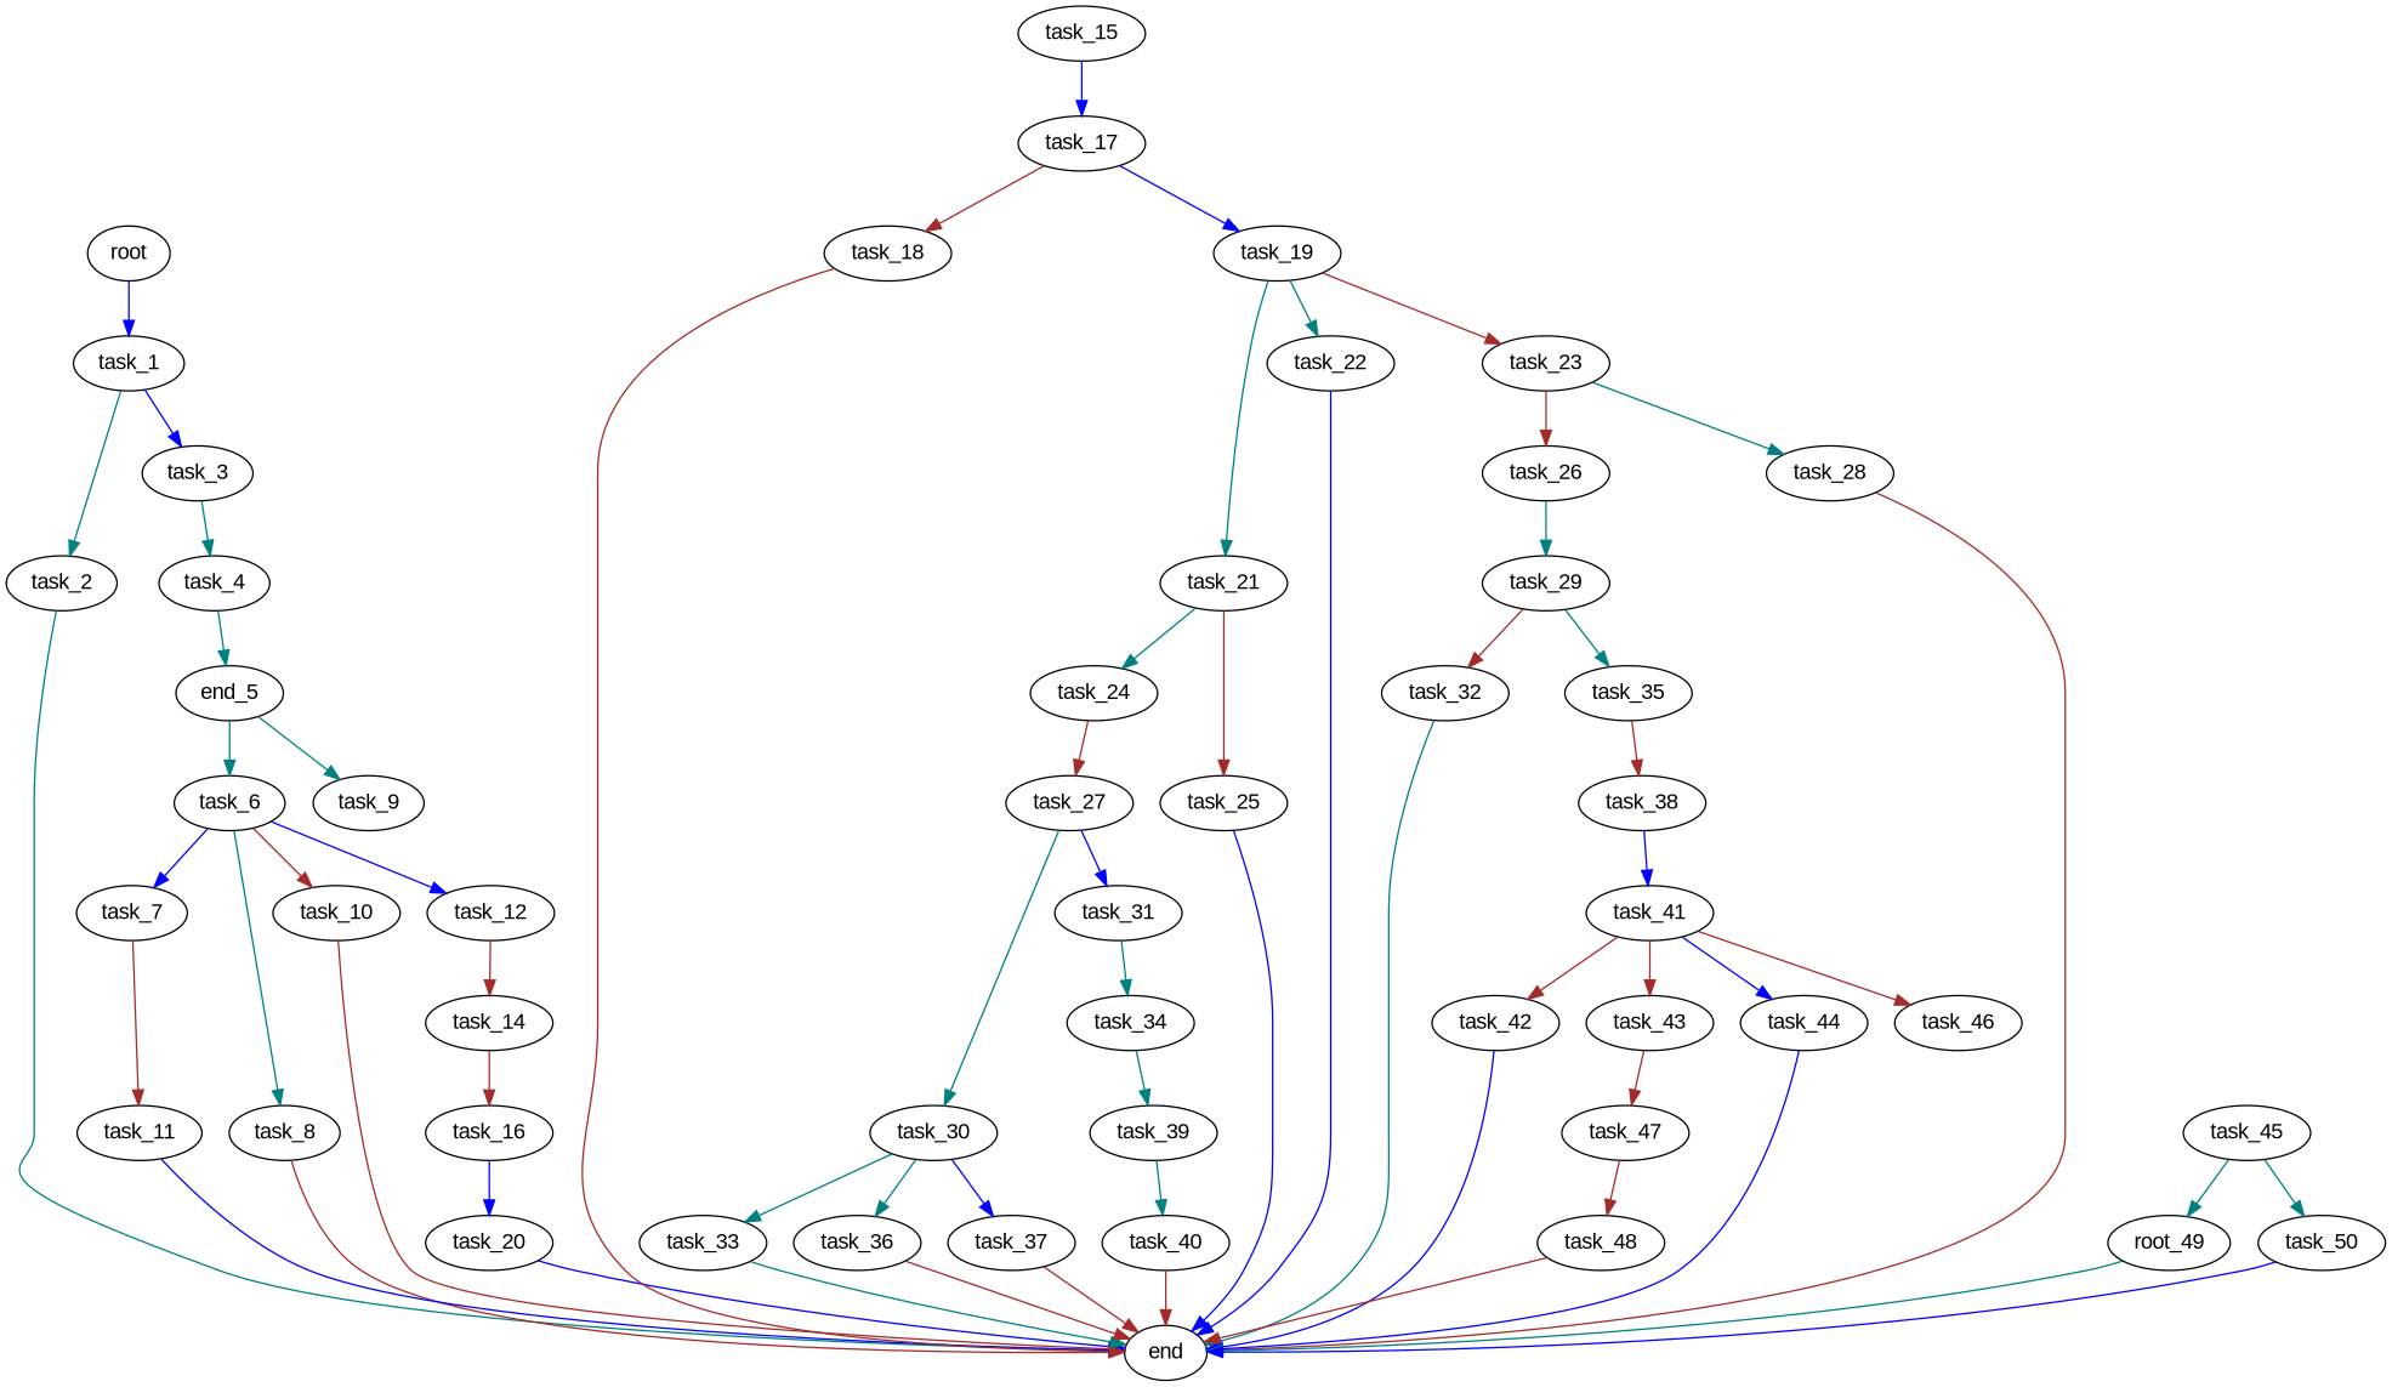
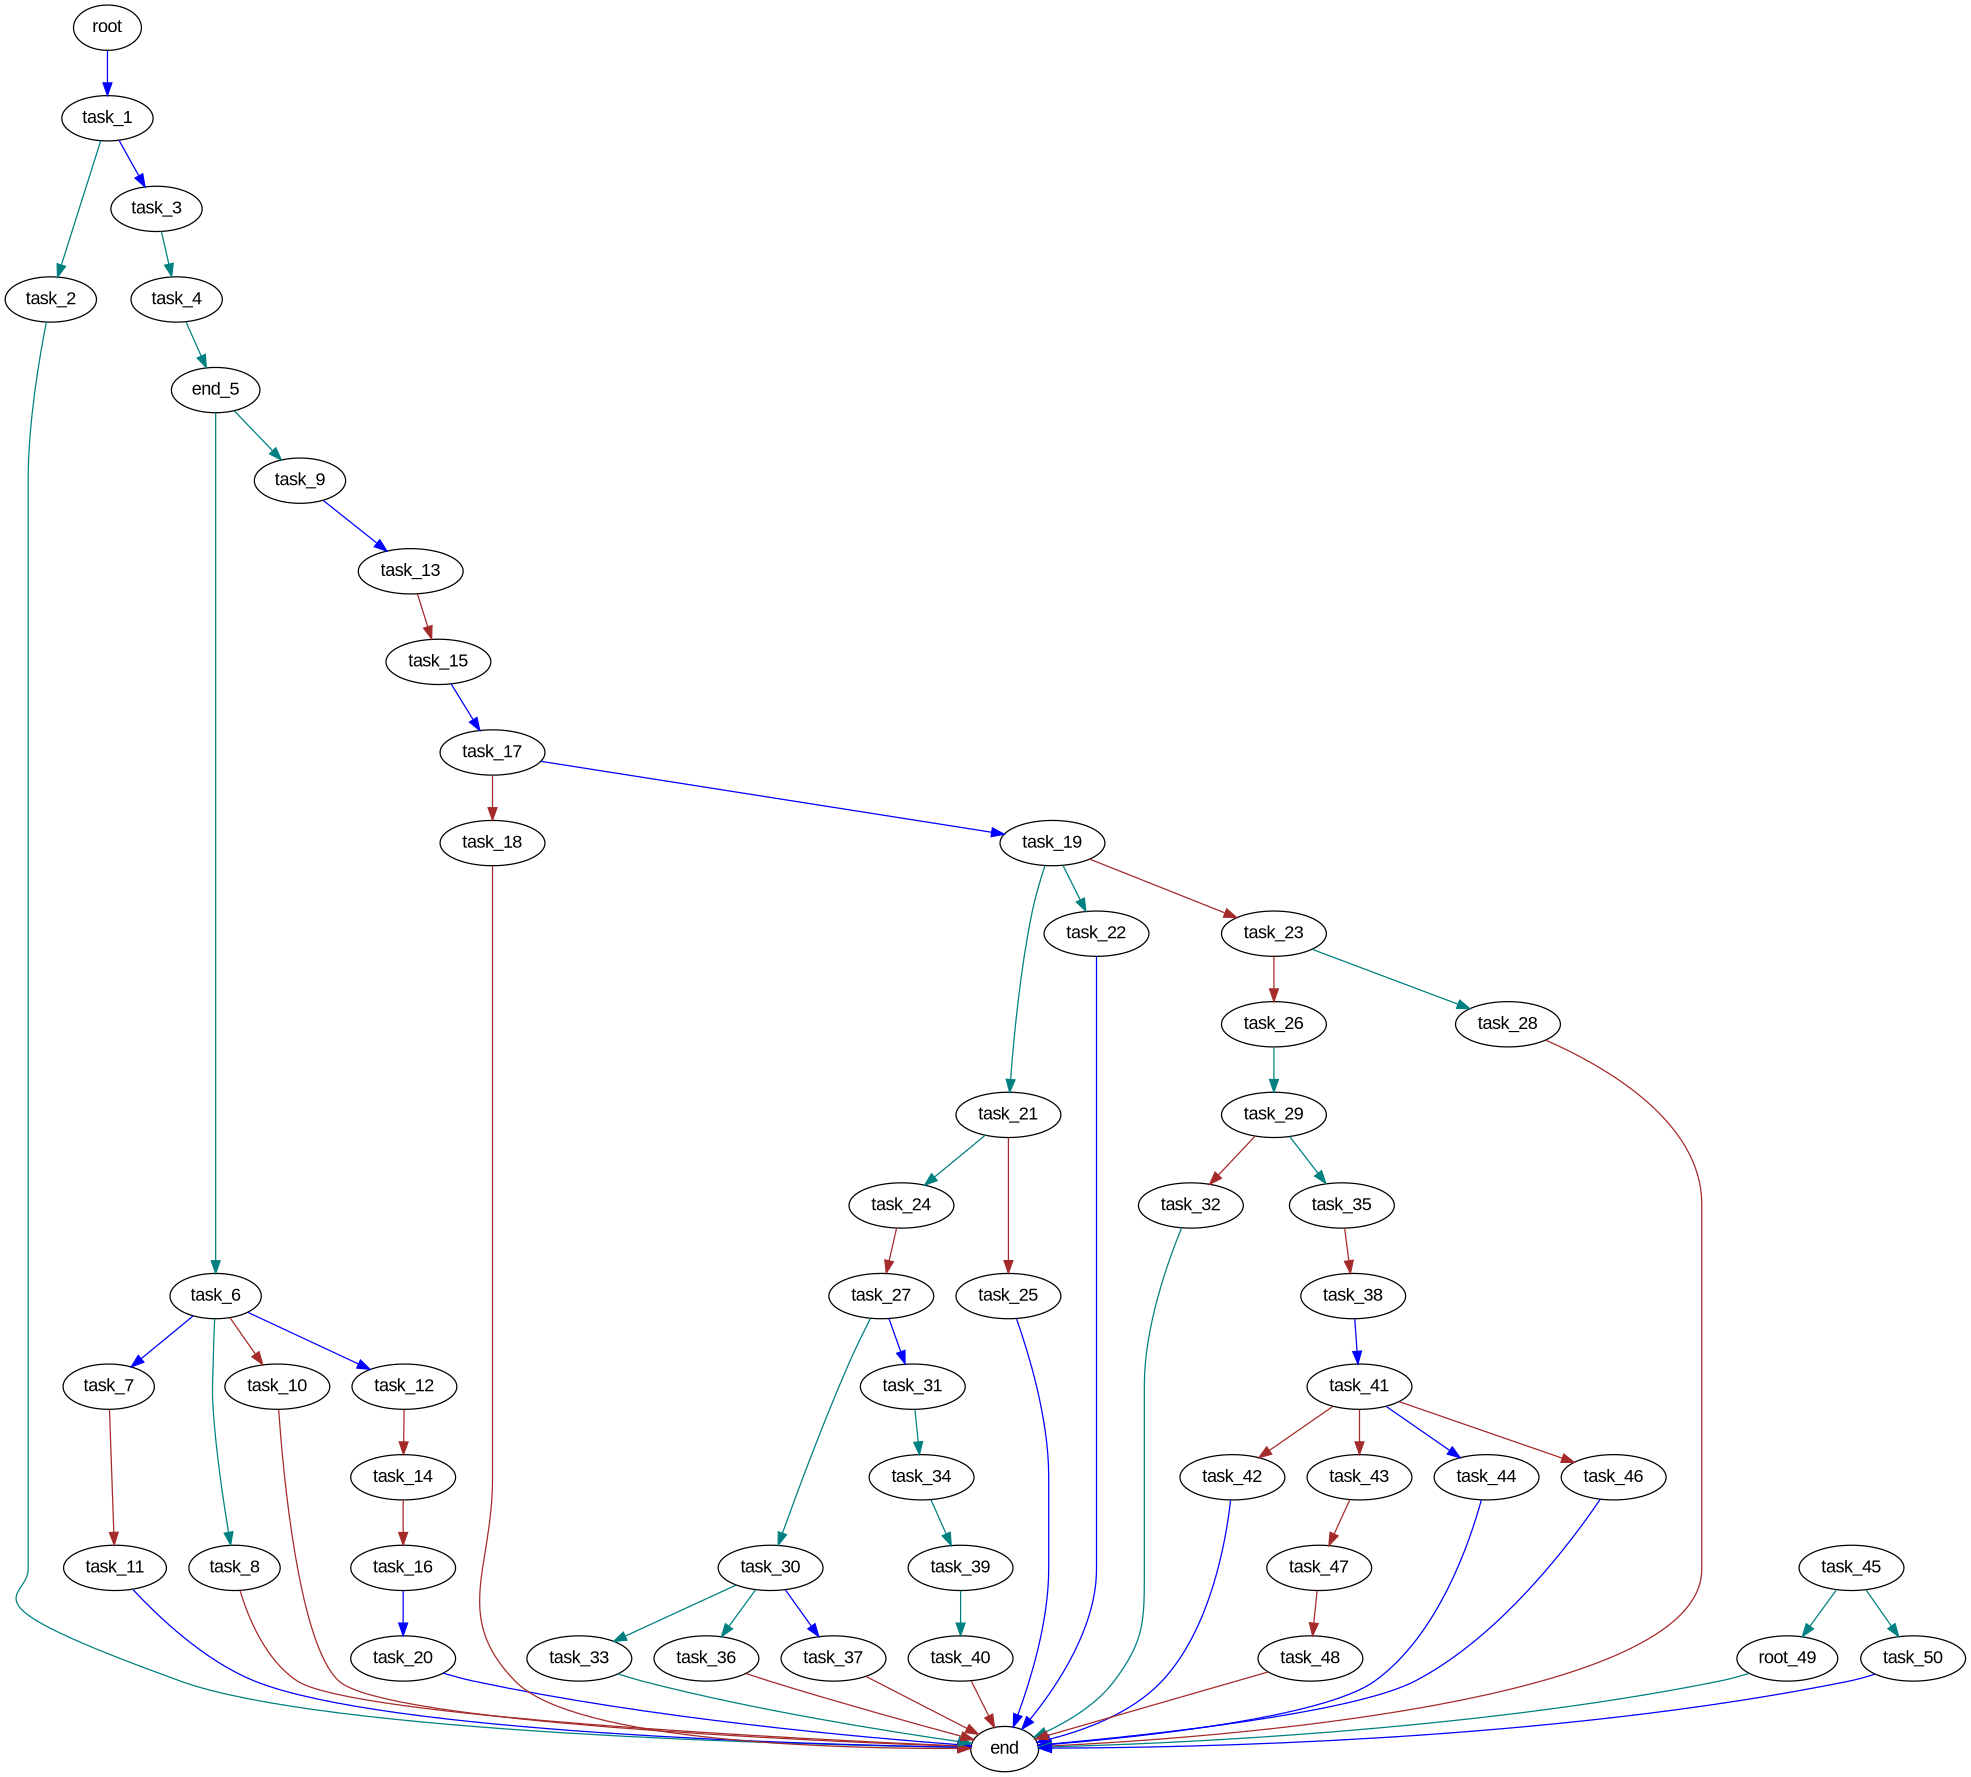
  digraph {
    fontname="Liberation Sans"
    node [fontname="Liberation Sans"]
    edge [color=brown fontname="Liberation Sans"]
    root
    task_1
    task_2
    task_3
    end
    task_4
    n7 [label=end_5]
    task_6
    task_9
    task_7
    task_8
    task_10
    task_12
+   task_13
    task_11
    task_14
    task_15
    task_16
    task_17
    task_20
    task_18
    task_19
    task_21
    task_22
    task_23
    task_24
    task_25
    task_26
    task_28
    task_27
    task_29
    task_30
    task_31
    task_32
    task_35
    task_33
    task_36
    task_37
    task_34
    task_38
    task_39
    task_40
    task_41
    task_42
    task_43
    task_44
    task_46
    task_47
    n49 [label=root_49]
    task_45
    task_50
    task_48
    root -> task_1 [color=blue]
    task_1 -> task_2 [color=teal]
    task_1 -> task_3 [color=blue]
    task_2 -> end [color=teal]
    task_3 -> task_4 [color=teal]
    task_4 -> n7 [color=teal]
    n7 -> task_6 [color=teal]
    n7 -> task_9 [color=teal]
    task_6 -> task_7 [color=blue]
    task_6 -> task_8 [color=teal]
    task_6 -> task_10
    task_6 -> task_12 [color=blue]
+   task_9 -> task_13 [color=blue]
    task_7 -> task_11
    task_8 -> end
    task_10 -> end
    task_12 -> task_14
+   task_13 -> task_15
    task_11 -> end [color=blue]
    task_14 -> task_16
    task_15 -> task_17 [color=blue]
    task_16 -> task_20 [color=blue]
    task_17 -> task_18
    task_17 -> task_19 [color=blue]
    task_20 -> end [color=blue]
    task_18 -> end
    task_19 -> task_21 [color=teal]
    task_19 -> task_22 [color=teal]
    task_19 -> task_23
    task_21 -> task_24 [color=teal]
    task_21 -> task_25
    task_22 -> end [color=blue]
    task_23 -> task_26
    task_23 -> task_28 [color=teal]
    task_24 -> task_27
    task_25 -> end [color=blue]
    task_26 -> task_29 [color=teal]
    task_28 -> end
    task_27 -> task_30 [color=teal]
    task_27 -> task_31 [color=blue]
    task_29 -> task_32
    task_29 -> task_35 [color=teal]
    task_30 -> task_33 [color=teal]
    task_30 -> task_36 [color=teal]
    task_30 -> task_37 [color=blue]
    task_31 -> task_34 [color=teal]
    task_32 -> end [color=teal]
    task_35 -> task_38
    task_33 -> end [color=teal]
    task_36 -> end
    task_37 -> end
    task_34 -> task_39 [color=teal]
    task_38 -> task_41 [color=blue]
    task_39 -> task_40 [color=teal]
    task_40 -> end
    task_41 -> task_42
    task_41 -> task_43
    task_41 -> task_44 [color=blue]
    task_41 -> task_46
    task_42 -> end [color=blue]
    task_43 -> task_47
    task_44 -> end [color=blue]
+   task_46 -> end [color=blue]
    task_47 -> task_48
    n49 -> end [color=teal]
    task_45 -> n49 [color=teal]
    task_45 -> task_50 [color=teal]
    task_50 -> end [color=blue]
    task_48 -> end
  }
